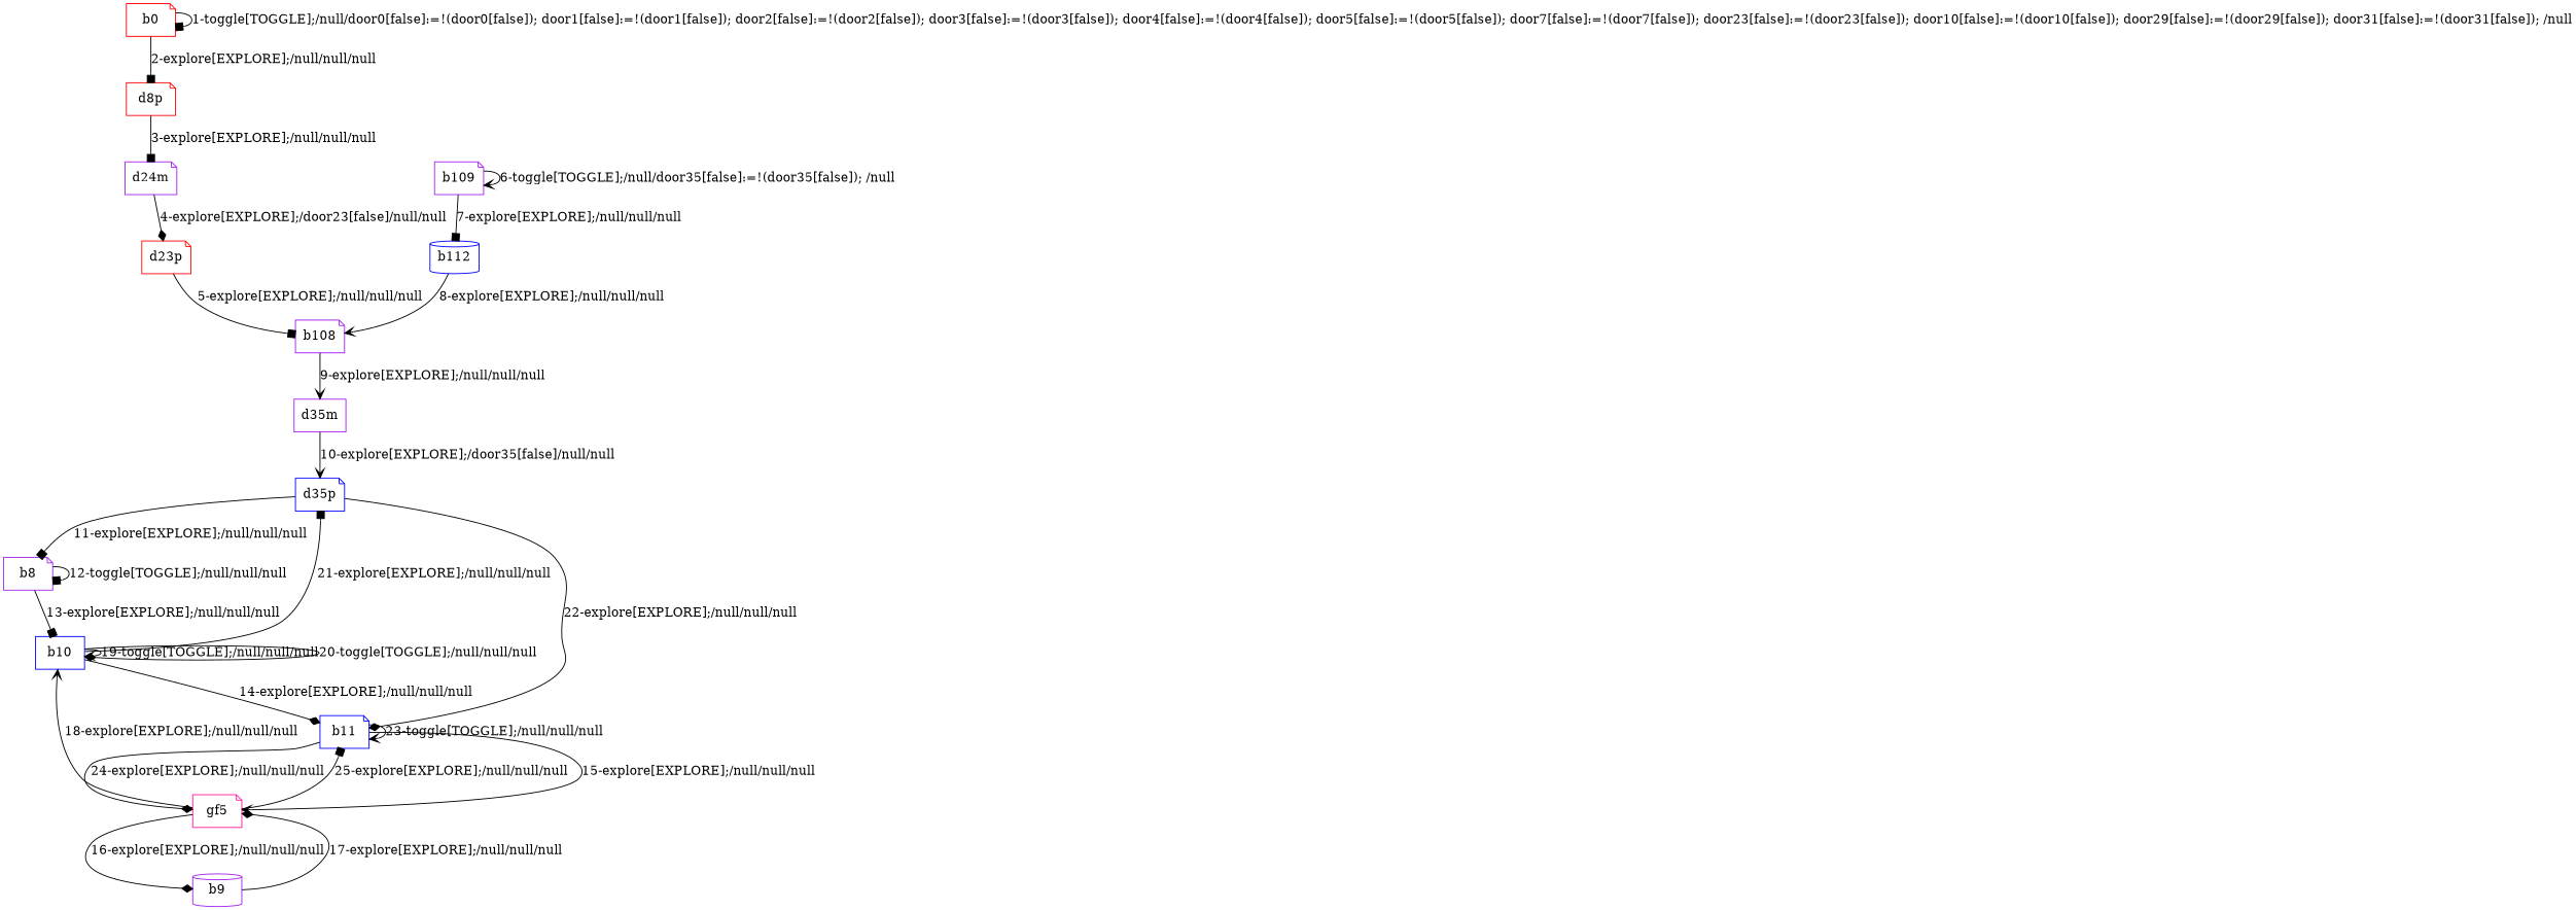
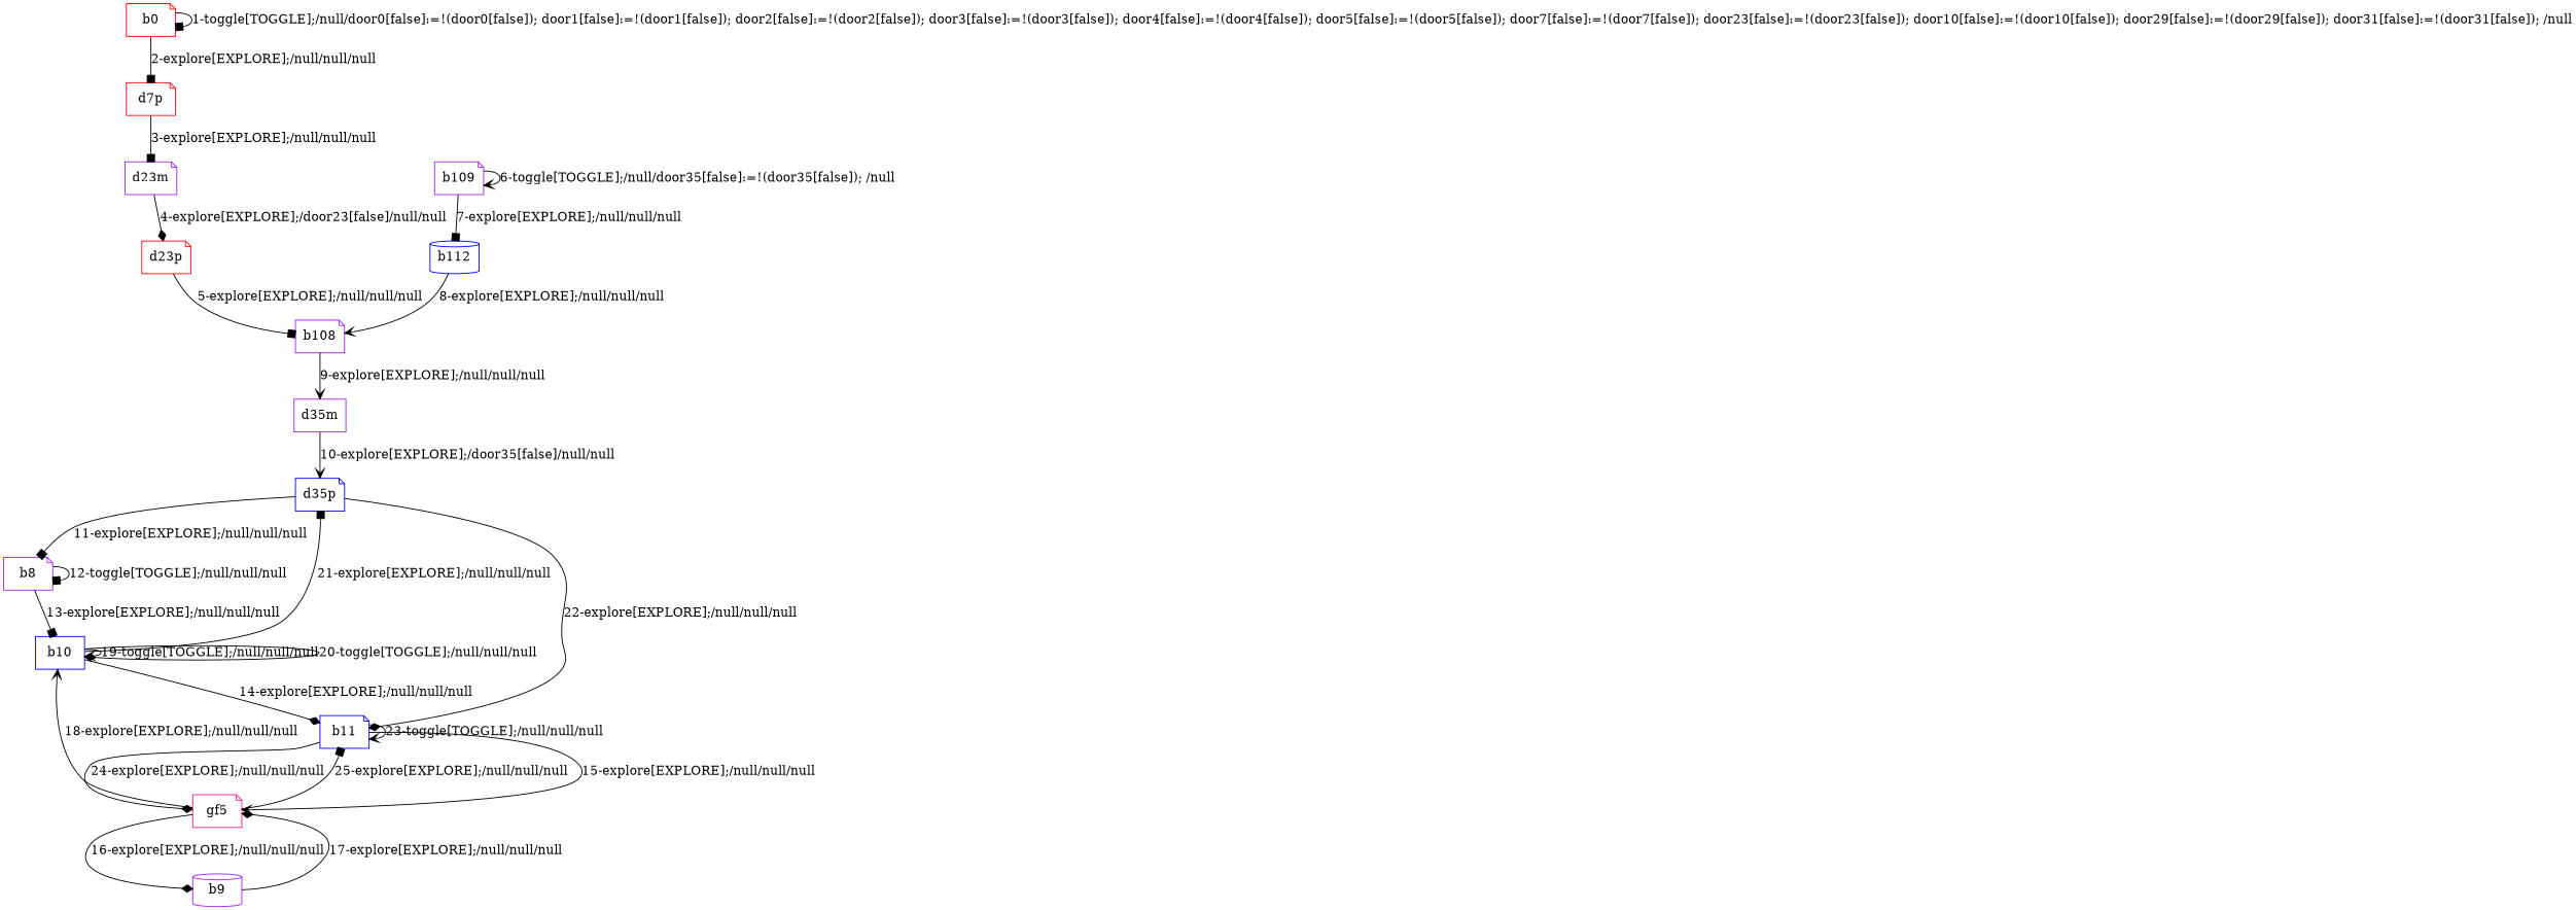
  digraph {
    fontname="DejaVu Serif"
    node [color=purple fontname="DejaVu Serif" shape=note]
    edge [arrowhead=box fontname="DejaVu Serif"]
    b0 [color=red]
-   d7p [color=red label=d8p]
-   d23m [label=d24m]
+   d7p [color=red]
+   d23m
    d23p [color=red]
    b108
    b109
    b112 [color=blue shape=cylinder]
    d35m [shape=box]
    d35p [color=blue]
    b8
    b11 [color=blue]
    b10 [color=blue shape=box]
    gf5 [color=deeppink]
    b9 [shape=cylinder]
    b0 -> b0 [label="1-toggle[TOGGLE];/null/door0[false]:=!(door0[false]); door1[false]:=!(door1[false]); door2[false]:=!(door2[false]); door3[false]:=!(door3[false]); door4[false]:=!(door4[false]); door5[false]:=!(door5[false]); door7[false]:=!(door7[false]); door23[false]:=!(door23[false]); door10[false]:=!(door10[false]); door29[false]:=!(door29[false]); door31[false]:=!(door31[false]); /null"]
    b0 -> d7p [label="2-explore[EXPLORE];/null/null/null"]
    d7p -> d23m [label="3-explore[EXPLORE];/null/null/null"]
    d23m -> d23p [arrowhead=diamond label="4-explore[EXPLORE];/door23[false]/null/null"]
    d23p -> b108 [label="5-explore[EXPLORE];/null/null/null"]
    b108 -> d35m [arrowhead=vee label="9-explore[EXPLORE];/null/null/null"]
    b109 -> b109 [arrowhead=vee label="6-toggle[TOGGLE];/null/door35[false]:=!(door35[false]); /null"]
    b109 -> b112 [label="7-explore[EXPLORE];/null/null/null"]
    b112 -> b108 [arrowhead=vee label="8-explore[EXPLORE];/null/null/null"]
    d35m -> d35p [arrowhead=vee label="10-explore[EXPLORE];/door35[false]/null/null"]
    d35p -> b8 [label="11-explore[EXPLORE];/null/null/null"]
    d35p -> b11 [arrowhead=diamond label="22-explore[EXPLORE];/null/null/null"]
    b8 -> b8 [label="12-toggle[TOGGLE];/null/null/null"]
    b8 -> b10 [label="13-explore[EXPLORE];/null/null/null"]
    b11 -> b11 [arrowhead=vee label="23-toggle[TOGGLE];/null/null/null"]
    b11 -> gf5 [arrowhead=vee label="15-explore[EXPLORE];/null/null/null"]
    b11 -> gf5 [arrowhead=diamond label="24-explore[EXPLORE];/null/null/null"]
    b10 -> d35p [label="21-explore[EXPLORE];/null/null/null"]
    b10 -> b11 [arrowhead=diamond label="14-explore[EXPLORE];/null/null/null"]
    b10 -> b10 [arrowhead=vee label="19-toggle[TOGGLE];/null/null/null"]
    b10 -> b10 [arrowhead=diamond label="20-toggle[TOGGLE];/null/null/null"]
    gf5 -> b11 [label="25-explore[EXPLORE];/null/null/null"]
    gf5 -> b10 [arrowhead=vee label="18-explore[EXPLORE];/null/null/null"]
    gf5 -> b9 [arrowhead=diamond label="16-explore[EXPLORE];/null/null/null"]
    b9 -> gf5 [arrowhead=diamond label="17-explore[EXPLORE];/null/null/null"]
  }
